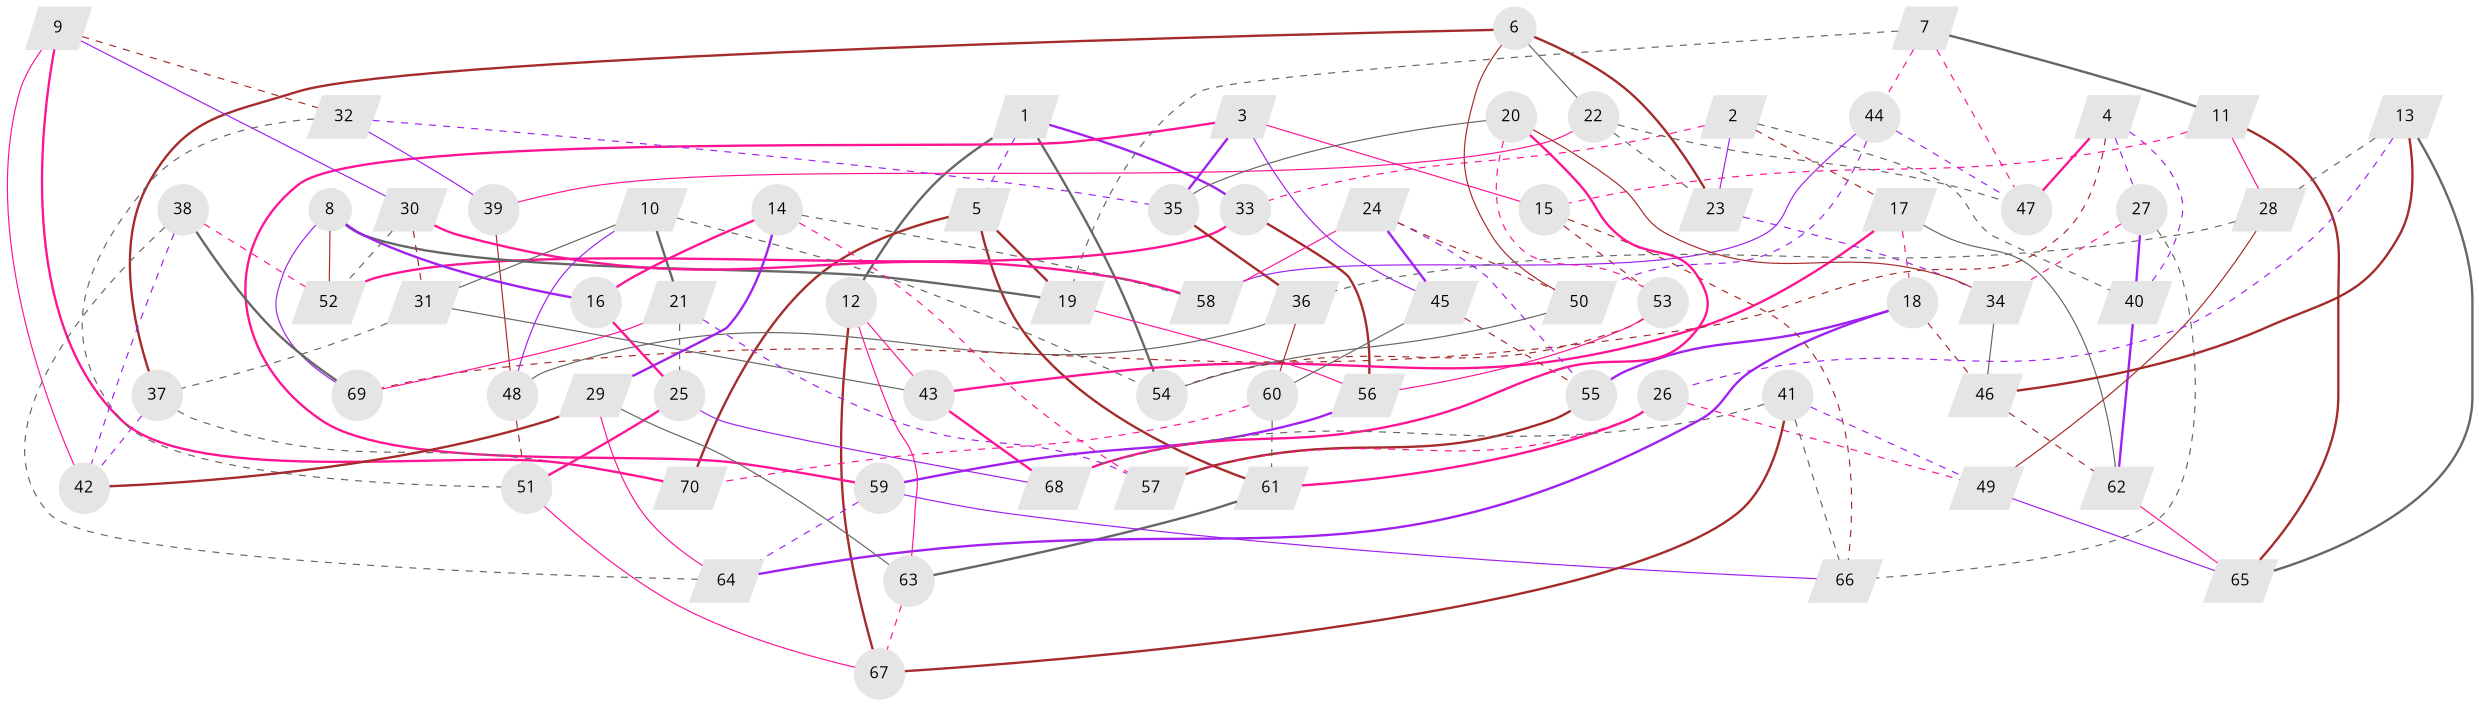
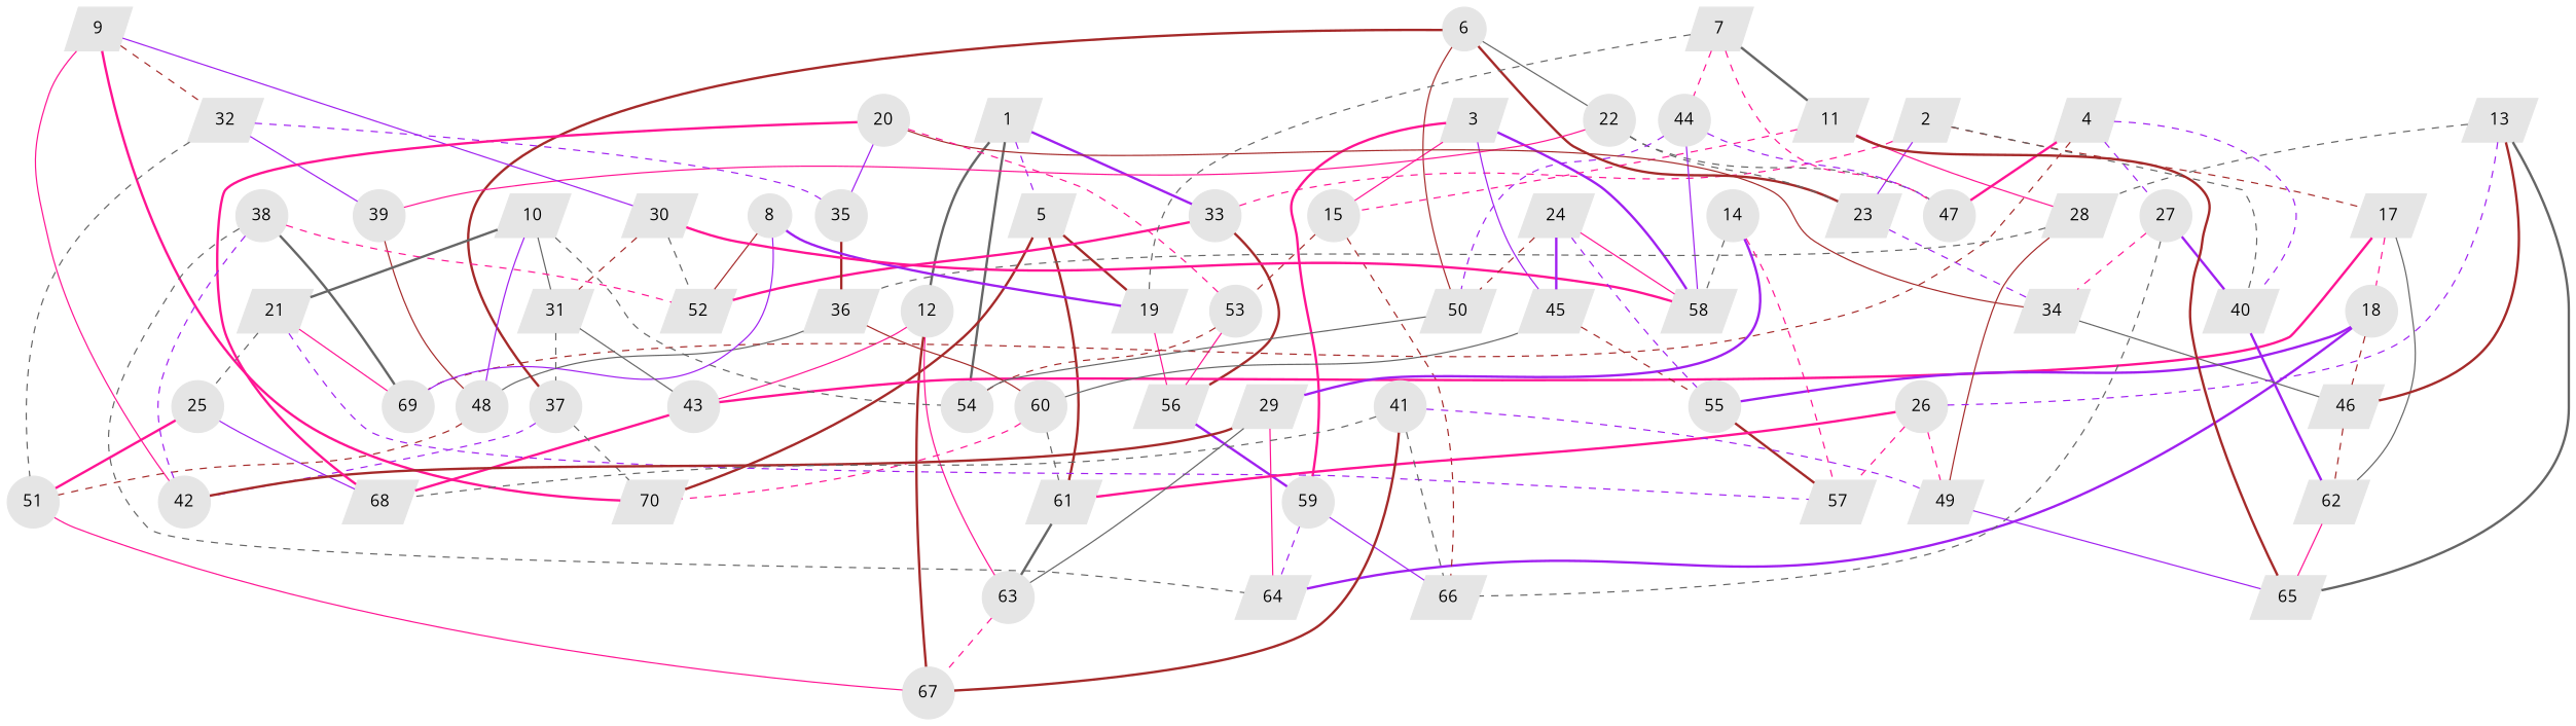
  graph {
    fontname="Open Sans"
    node [color=gray90 fontname="Open Sans" shape=parallelogram style=filled]
    edge [color=deeppink fontname="Open Sans" style=dashed]
    1
    5
    12 [shape=circle]
    33 [shape=circle]
    54 [shape=circle]
    19
    61
    70
    43 [shape=circle]
    63 [shape=circle]
    67 [shape=circle]
    52
    56
    2
    17
    23
    40
    18 [shape=circle]
    62
    34
    15 [shape=circle]
    3
    35 [shape=circle]
    45
    59 [shape=circle]
    53 [shape=circle]
    66
    36
    55 [shape=circle]
    60 [shape=circle]
    64
    4
    27 [shape=circle]
    47 [shape=circle]
    69 [shape=circle]
    6 [shape=circle]
    22 [shape=circle]
    37 [shape=circle]
    50
    39 [shape=circle]
    42 [shape=circle]
    7
    11
    44 [shape=circle]
    28
    65
    58
    8 [shape=circle]
-   16 [shape=circle]
    25 [shape=circle]
    9
    30
    32
    31
    51 [shape=circle]
    10
    21
    48 [shape=circle]
    57
    49
    68
    13
    26 [shape=circle]
    46
    14 [shape=circle]
    29
    20 [shape=circle]
    24
    38 [shape=circle]
    41 [shape=circle]
    1 -- 5 [color=purple]
    1 -- 12 [color=gray40 style=bold]
    1 -- 33 [color=purple style=bold]
    1 -- 54 [color=gray40 style=bold]
    5 -- 19 [color=brown style=bold]
    5 -- 61 [color=brown style=bold]
    5 -- 70 [color=brown style=bold]
    12 -- 43 [style=solid]
    12 -- 63 [style=solid]
    12 -- 67 [color=brown style=bold]
    33 -- 52 [style=bold]
    33 -- 56 [color=brown style=bold]
    19 -- 56 [style=solid]
    61 -- 63 [color=gray40 style=bold]
    43 -- 68 [style=bold]
    63 -- 67
    56 -- 59 [color=purple style=bold]
    2 -- 33
    2 -- 17 [color=brown]
    2 -- 23 [color=purple style=solid]
    2 -- 40 [color=gray40]
    17 -- 43 [style=bold]
    17 -- 18
    17 -- 62 [color=gray40 style=solid]
    23 -- 34 [color=purple]
    40 -- 62 [color=purple style=bold]
    18 -- 55 [color=purple style=bold]
    18 -- 64 [color=purple style=bold]
    18 -- 46 [color=brown]
    62 -- 65 [style=solid]
    34 -- 46 [color=gray40 style=solid]
    15 -- 53 [color=brown]
    15 -- 66 [color=brown]
    3 -- 15 [style=solid]
-   3 -- 35 [color=purple style=bold]
+   3 -- 58 [color=purple style=bold]
    3 -- 45 [color=purple style=solid]
    3 -- 59 [style=bold]
    35 -- 36 [color=brown style=bold]
    45 -- 55 [color=brown]
    45 -- 60 [color=gray40 style=solid]
    59 -- 66 [color=purple style=solid]
    59 -- 64 [color=purple]
    53 -- 54 [color=brown]
    53 -- 56 [style=solid]
    36 -- 60 [color=brown style=solid]
    36 -- 48 [color=gray40 style=solid]
    55 -- 57 [color=brown style=bold]
    60 -- 61 [color=gray40]
    60 -- 70
    4 -- 40 [color=purple]
    4 -- 27 [color=purple]
    4 -- 47 [style=bold]
    4 -- 69 [color=brown]
    27 -- 40 [color=purple style=bold]
    27 -- 34
    27 -- 66 [color=gray40]
    6 -- 23 [color=brown style=bold]
    6 -- 22 [color=gray40 style=solid]
    6 -- 37 [color=brown style=bold]
    6 -- 50 [color=brown style=solid]
    22 -- 23 [color=gray40]
    22 -- 47 [color=gray40]
    22 -- 39 [style=solid]
    37 -- 70 [color=gray40]
    37 -- 42 [color=purple]
    50 -- 54 [color=gray40 style=solid]
    39 -- 48 [color=brown style=solid]
    7 -- 19 [color=gray40]
    7 -- 47
    7 -- 11 [color=gray40 style=bold]
    7 -- 44
    11 -- 15
    11 -- 28 [style=solid]
    11 -- 65 [color=brown style=bold]
    44 -- 47 [color=purple]
    44 -- 50 [color=purple]
    44 -- 58 [color=purple style=solid]
    28 -- 36 [color=gray40]
    28 -- 49 [color=brown style=solid]
-   8 -- 19 [color=gray40 style=bold]
+   8 -- 19 [color=purple style=bold]
    8 -- 52 [color=brown style=solid]
    8 -- 69 [color=purple style=solid]
-   8 -- 16 [color=purple style=bold]
-   16 -- 25 [style=bold]
    25 -- 51 [style=bold]
    25 -- 68 [color=purple style=solid]
    9 -- 70 [style=bold]
    9 -- 42 [style=solid]
    9 -- 30 [color=purple style=solid]
    9 -- 32 [color=brown]
    30 -- 52 [color=gray40]
    30 -- 58 [style=bold]
    30 -- 31 [color=brown]
    32 -- 35 [color=purple]
    32 -- 39 [color=purple style=solid]
    32 -- 51 [color=gray40]
    31 -- 43 [color=gray40 style=solid]
    31 -- 37 [color=gray40]
    51 -- 67 [style=solid]
    10 -- 54 [color=gray40]
    10 -- 31 [color=gray40 style=solid]
    10 -- 21 [color=gray40 style=bold]
    10 -- 48 [color=purple style=solid]
    21 -- 69 [style=solid]
    21 -- 25 [color=gray40]
    21 -- 57 [color=purple]
    48 -- 51 [color=brown]
    49 -- 65 [color=purple style=solid]
    13 -- 28 [color=gray40]
    13 -- 65 [color=gray40 style=bold]
    13 -- 26 [color=purple]
    13 -- 46 [color=brown style=bold]
    26 -- 61 [style=bold]
    26 -- 57
    26 -- 49
    46 -- 62 [color=brown]
    14 -- 58 [color=gray40]
-   14 -- 16 [style=bold]
    14 -- 57
    14 -- 29 [color=purple style=bold]
    29 -- 63 [color=gray40 style=solid]
    29 -- 64 [style=solid]
    29 -- 42 [color=brown style=bold]
    20 -- 34 [color=brown style=solid]
-   20 -- 35 [color=gray40 style=solid]
+   20 -- 35 [color=purple style=solid]
    20 -- 53
    20 -- 68 [style=bold]
    24 -- 45 [color=purple style=bold]
    24 -- 55 [color=purple]
    24 -- 50 [color=brown]
    24 -- 58 [style=solid]
    38 -- 52
    38 -- 64 [color=gray40]
    38 -- 69 [color=gray40 style=bold]
    38 -- 42 [color=purple]
    41 -- 67 [color=brown style=bold]
    41 -- 66 [color=gray40]
    41 -- 49 [color=purple]
    41 -- 68 [color=gray40]
  }
